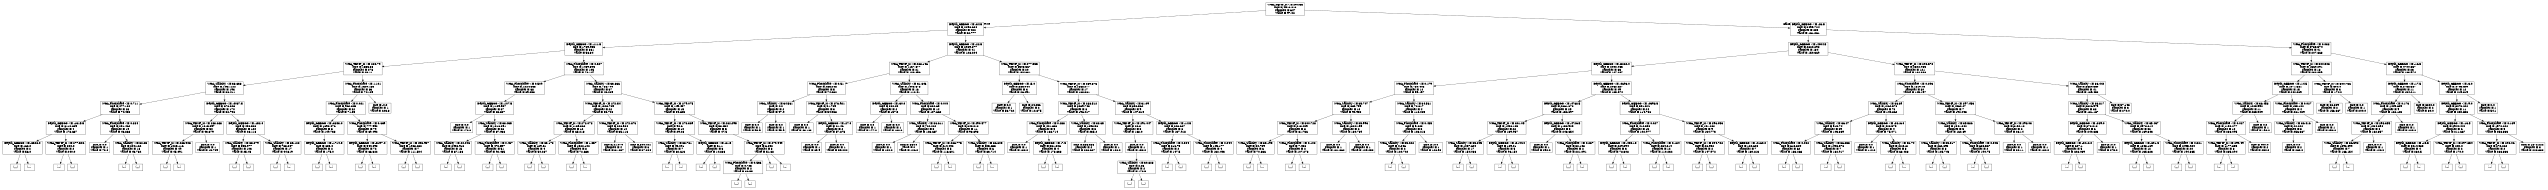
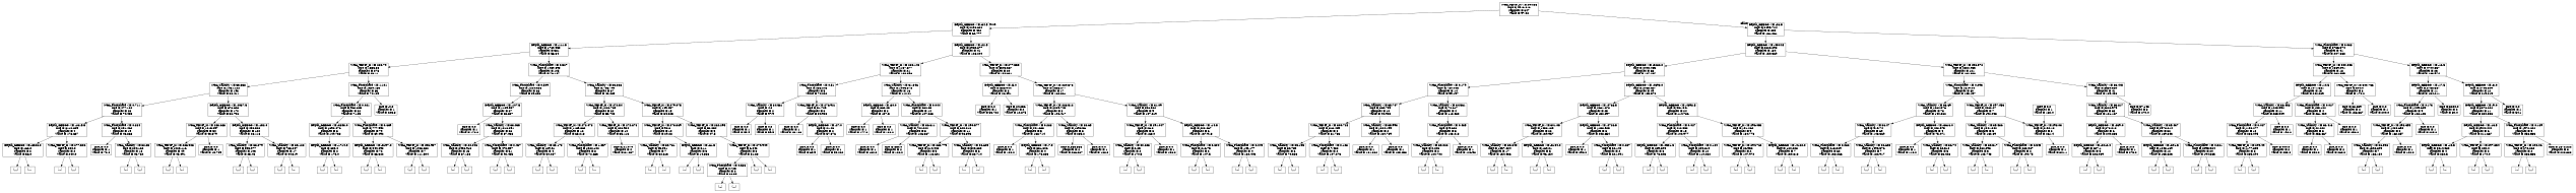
  digraph {
    node [shape=box]
    n1 [label="WOA_TEMP_K <= 294.36\nmse = 4916.016\nsamples = 647\nvalue = 97.02"]
    n2 [label="Depth_GEBCO <= -34.5\nmse = 2298.604\nsamples = 422\nvalue = 62.777"]
    n3 [label="Depth_GEBCO <= -26.5\nmse = 3499.724\nsamples = 225\nvalue = 161.261"]
    n4 [label="Depth_GEBCO <= -111.5\nmse = 1769.955\nsamples = 381\nvalue = 56.34"]
    n5 [label="Depth_GEBCO <= -22.5\nmse = 2969.877\nsamples = 41\nvalue = 128.204"]
    n6 [label="Depth_GEBCO <= -4004.5\nmse = 2820.298\nsamples = 184\nvalue = 150.369"]
    n7 [label="WOA_Phosphate <= 0.038\nmse = 3735.574\nsamples = 41\nvalue = 207.668"]
    n8 [label="WOA_TEMP_K <= 288.79\nmse = 1655.58\nsamples = 276\nvalue = 48.11"]
    n9 [label="WOA_Phosphate <= 0.527\nmse = 1489.893\nsamples = 105\nvalue = 76.147"]
    n10 [label="WOA_TEMP_K <= 288.146\nmse = 1157.677\nsamples = 21\nvalue = 100.896"]
    n11 [label="WOA_TEMP_K <= 277.555\nmse = 3303.567\nsamples = 20\nvalue = 154.631"]
    n12 [label="WOA_Salinity <= 33.638\nmse = 1431.122\nsamples = 193\nvalue = 38.411"]
    n13 [label="WOA_Phosphate <= 1.101\nmse = 1329.185\nsamples = 83\nvalue = 74.109"]
    n14 [label="WOA_Phosphate <= 0.509\nmse = 1224.336\nsamples = 68\nvalue = 89.853"]
    n15 [label="WOA_Salinity <= 33.366\nmse = 756.799\nsamples = 37\nvalue = 46.089"]
    n16 [label="WOA_Phosphate <= 0.711\nmse = 4771.32\nsamples = 23\nvalue = 74.453"]
    n17 [label="Depth_GEBCO <= -4037.5\nmse = 676.823\nsamples = 170\nvalue = 32.796"]
    n18 [label="WOA_Phosphate <= 0.021\nmse = 962.325\nsamples = 82\nvalue = 71.55"]
    n19 [label="mse = -0.0\nsamples = 1\nvalue = 223.8"]
    n20 [label="Depth_GEBCO <= -1315.5\nmse = 8110.889\nsamples = 4\nvalue = 178.667"]
    n21 [label="WOA_Phosphate <= 0.884\nmse = 251.462\nsamples = 19\nvalue = 46.866"]
    n22 [label="WOA_TEMP_K <= 288.688\nmse = 1015.097\nsamples = 50\nvalue = 43.679"]
    n23 [label="Depth_GEBCO <= -152.0\nmse = 458.506\nsamples = 120\nvalue = 28.116"]
    n24 [label="Depth_GEBCO <= -3328.0\nmse = 162.0\nsamples = 2\nvalue = 56.0"]
    n25 [label="WOA_TEMP_K <= 277.506\nmse = 800.0\nsamples = 2\nvalue = 240.0"]
    n26 [label="mse = 0.0\nsamples = 1\nvalue = 70.0"]
    n27 [label="WOA_Salinity <= 32.65\nmse = 204.122\nsamples = 18\nvalue = 43.782"]
    n28 [label="(...)"]
    n29 [label="(...)"]
    n30 [label="(...)"]
    n31 [label="(...)"]
    n32 [label="(...)"]
    n33 [label="(...)"]
    n34 [label="WOA_TEMP_K <= 283.903\nmse = 1025.116\nsamples = 49\nvalue = 45.091"]
    n35 [label="mse = 0.0\nsamples = 1\nvalue = 15.789"]
    n36 [label="WOA_Salinity <= 33.879\nmse = 355.977\nsamples = 103\nvalue = 25.48"]
    n37 [label="WOA_Salinity <= 35.128\nmse = 783.647\nsamples = 17\nvalue = 44.319"]
    n38 [label="(...)"]
    n39 [label="(...)"]
    n40 [label="(...)"]
    n41 [label="(...)"]
    n42 [label="(...)"]
    n43 [label="(...)"]
    n44 [label="Depth_GEBCO <= -3843.0\nmse = 1693.476\nsamples = 3\nvalue = 149.733"]
    n45 [label="WOA_Phosphate <= 0.669\nmse = 777.992\nsamples = 79\nvalue = 69.492"]
    n46 [label="Depth_GEBCO <= -1714.5\nmse = 625.0\nsamples = 2\nvalue = 175.0"]
    n47 [label="Depth_GEBCO <= -5197.0\nmse = 544.898\nsamples = 72\nvalue = 66.322"]
    n48 [label="WOA_TEMP_K <= 293.937\nmse = 1968.282\nsamples = 7\nvalue = 111.504"]
    n49 [label="(...)"]
    n50 [label="(...)"]
    n51 [label="(...)"]
    n52 [label="(...)"]
    n53 [label="(...)"]
    n54 [label="(...)"]
    n55 [label="Depth_GEBCO <= -107.5\nmse = 1109.957\nsamples = 67\nvalue = 88.387"]
    n56 [label="WOA_TEMP_K <= 272.54\nmse = 1023.769\nsamples = 22\nvalue = 53.708"]
    n57 [label="WOA_TEMP_K <= 279.075\nmse = 149.457\nsamples = 15\nvalue = 34.825"]
    n58 [label="mse = 0.0\nsamples = 1\nvalue = 170.0"]
    n59 [label="WOA_Salinity <= 33.435\nmse = 1016.391\nsamples = 66\nvalue = 87.038"]
    n60 [label="WOA_Salinity <= 20.046\nmse = 2498.918\nsamples = 15\nvalue = 67.138"]
    n61 [label="WOA_Phosphate <= 0.467\nmse = 472.597\nsamples = 51\nvalue = 92.485"]
    n62 [label="(...)"]
    n63 [label="(...)"]
    n64 [label="(...)"]
    n65 [label="(...)"]
    n66 [label="WOA_TEMP_K <= 272.078\nmse = 1169.368\nsamples = 12\nvalue = 65.218"]
    n67 [label="WOA_TEMP_K <= 272.876\nmse = 228.904\nsamples = 10\nvalue = 35.116"]
    n68 [label="WOA_TEMP_K <= 273.369\nmse = 90.6\nsamples = 10\nvalue = 29.28"]
    n69 [label="WOA_TEMP_K <= 282.295\nmse = 53.054\nsamples = 5\nvalue = 47.5"]
    n70 [label="WOA_Salinity <= 33.178\nmse = 129.51\nsamples = 4\nvalue = 50.287"]
    n71 [label="WOA_Phosphate <= 1.357\nmse = 1522.102\nsamples = 8\nvalue = 72.683"]
    n72 [label="mse = 21.079\nsamples = 4\nvalue = 31.887"]
-   n73 [label="mse = 390.441\nsamples = 6\nvalue = 37.884"]
    n74 [label="(...)"]
    n75 [label="(...)"]
    n76 [label="(...)"]
    n77 [label="(...)"]
    n78 [label="WOA_Salinity <= 33.781\nmse = 45.091\nsamples = 7\nvalue = 32.613"]
    n79 [label="Depth_GEBCO <= -61.5\nmse = 31.1\nsamples = 3\nvalue = 14.838"]
    n80 [label="WOA_TEMP_K <= 279.949\nmse = 6.842\nsamples = 3\nvalue = 51.88"]
    n81 [label="(...)"]
    n82 [label="(...)"]
    n83 [label="(...)"]
    n84 [label="(...)"]
    n85 [label="WOA_Phosphate <= 0.536\nmse = 0.723\nsamples = 2\nvalue = 36.55"]
    n86 [label="(...)"]
    n87 [label="(...)"]
    n88 [label="(...)"]
    n89 [label="(...)"]
    n90 [label="WOA_Phosphate <= 0.51\nmse = 486.248\nsamples = 5\nvalue = 74.032"]
    n91 [label="WOA_Salinity <= 31.846\nmse = 1003.578\nsamples = 16\nvalue = 112.41"]
    n92 [label="Depth_GEBCO <= -5.0\nmse = 386.944\nsamples = 3\nvalue = 26.491"]
    n93 [label="WOA_TEMP_K <= 289.575\nmse = 1668.277\nsamples = 17\nvalue = 168.361"]
    n94 [label="WOA_Salinity <= 34.561\nmse = 4.0\nsamples = 2\nvalue = 97.9"]
    n95 [label="WOA_TEMP_K <= 276.921\nmse = 51.709\nsamples = 3\nvalue = 54.938"]
    n96 [label="Depth_GEBCO <= -30.0\nmse = 380.25\nsamples = 2\nvalue = 157.5"]
    n97 [label="WOA_Phosphate <= 0.044\nmse = 832.65\nsamples = 14\nvalue = 107.663"]
    n98 [label="mse = 0.0\nsamples = 1\nvalue = 95.9"]
    n99 [label="mse = 0.0\nsamples = 1\nvalue = 99.9"]
    n100 [label="mse = 0.0\nsamples = 1\nvalue = 43.183"]
    n101 [label="Depth_GEBCO <= -27.0\nmse = 21.46\nsamples = 2\nvalue = 57.876"]
    n102 [label="mse = 0.0\nsamples = 1\nvalue = 65.9"]
    n103 [label="mse = 0.0\nsamples = 1\nvalue = 55.202"]
    n104 [label="mse = 0.0\nsamples = 1\nvalue = 177.0"]
    n105 [label="mse = 0.0\nsamples = 1\nvalue = 138.0"]
    n106 [label="WOA_Salinity <= 36.611\nmse = 722.222\nsamples = 3\nvalue = 126.667"]
    n107 [label="WOA_TEMP_K <= 290.577\nmse = 640.018\nsamples = 11\nvalue = 98.893"]
    n108 [label="mse = 0.0\nsamples = 1\nvalue = 130.0"]
-   n109 [label="mse = 864.0\nvalue = 2\nvalue = 126.0"]
+   n109 [label="mse = 864.0\nsamples = 2\nvalue = 126.0"]
    n110 [label="WOA_TEMP_K <= 288.775\nmse = 214.442\nsamples = 5\nvalue = 116.601"]
    n111 [label="WOA_Salinity <= 36.605\nmse = 505.633\nsamples = 6\nvalue = 83.714"]
    n112 [label="(...)"]
    n113 [label="(...)"]
    n114 [label="(...)"]
    n115 [label="(...)"]
    n116 [label="mse = 0.0\nsamples = 1\nvalue = 53.722"]
    n117 [label="mse = 24.256\nsamples = 2\nvalue = 12.875"]
    n118 [label="WOA_TEMP_K <= 288.512\nmse = 2039.743\nsamples = 8\nvalue = 196.417"]
    n119 [label="WOA_Salinity <= 31.09\nmse = 356.562\nsamples = 9\nvalue = 147.319"]
    n120 [label="WOA_Phosphate <= 0.288\nmse = 441.633\nsamples = 5\nvalue = 168.714"]
    n121 [label="WOA_Salinity <= 33.65\nmse = 1698.56\nsamples = 3\nvalue = 235.2"]
    n122 [label="WOA_TEMP_K <= 291.047\nmse = 26.8\nsamples = 3\nvalue = 168.0"]
    n123 [label="Depth_GEBCO <= -14.5\nmse = 223.667\nsamples = 6\nvalue = 137.918"]
    n124 [label="mse = 0.0\nsamples = 1\nvalue = 138.0"]
    n125 [label="Depth_GEBCO <= -7.5\nmse = 331.806\nsamples = 4\nvalue = 173.833"]
    n126 [label="mse = 355.556\nsamples = 2\nvalue = 266.667"]
    n127 [label="mse = 0.0\nsamples = 1\nvalue = 188.0"]
    n128 [label="(...)"]
    n129 [label="(...)"]
    n130 [label="WOA_Salinity <= 30.823\nmse = 2.25\nsamples = 2\nvalue = 170.5"]
    n131 [label="mse = 0.0\nsamples = 1\nvalue = 158.0"]
    n132 [label="WOA_Phosphate <= 0.304\nmse = 216.75\nsamples = 2\nvalue = 147.5"]
    n133 [label="WOA_Phosphate <= 0.044\nmse = 145.177\nsamples = 4\nvalue = 132.443"]
    n134 [label="(...)"]
    n135 [label="(...)"]
    n136 [label="(...)"]
    n137 [label="(...)"]
    n138 [label="(...)"]
    n139 [label="(...)"]
    n140 [label="Depth_GEBCO <= -5282.0\nmse = 2002.085\nsamples = 63\nvalue = 127.207"]
    n141 [label="WOA_TEMP_K <= 298.572\nmse = 2822.983\nsamples = 121\nvalue = 162.308"]
    n142 [label="WOA_TEMP_K <= 300.503\nmse = 1569.291\nsamples = 18\nvalue = 232.059"]
    n143 [label="Depth_GEBCO <= -16.5\nmse = 4700.657\nsamples = 23\nvalue = 183.974"]
    n144 [label="WOA_Phosphate <= 0.179\nmse = 780.446\nsamples = 14\nvalue = 99.197"]
    n145 [label="Depth_GEBCO <= -4693.0\nmse = 2062.627\nsamples = 49\nvalue = 135.574"]
    n146 [label="WOA_Phosphate <= 0.293\nmse = 1519.44\nsamples = 80\nvalue = 145.197"]
    n147 [label="WOA_Salinity <= 36.442\nmse = 3689.569\nsamples = 41\nvalue = 189.458"]
    n148 [label="WOA_Salinity <= 35.747\nmse = 865.759\nsamples = 10\nvalue = 90.933"]
    n149 [label="WOA_Salinity <= 34.561\nmse = 72.617\nsamples = 4\nvalue = 118.085"]
    n150 [label="Depth_GEBCO <= -4768.5\nmse = 2661.678\nsamples = 25\nvalue = 152.897"]
    n151 [label="Depth_GEBCO <= -4398.5\nmse = 551.541\nsamples = 24\nvalue = 114.786"]
    n152 [label="WOA_TEMP_K <= 300.728\nmse = 313.409\nsamples = 8\nvalue = 81.736"]
    n153 [label="WOA_Salinity <= 35.993\nmse = 1304.199\nsamples = 2\nvalue = 130.789"]
    n154 [label="WOA_Phosphate <= 0.485\nmse = 9.608\nsamples = 3\nvalue = 123.213"]
    n155 [label="WOA_Salinity <= 35.195\nmse = 30.739\nsamples = 6\nvalue = 70.386"]
    n156 [label="WOA_Phosphate <= 0.108\nmse = 7.438\nsamples = 2\nvalue = 107.273"]
    n157 [label="mse = 0.0\nsamples = 1\nvalue = 181.862"]
    n158 [label="mse = 0.0\nsamples = 1\nvalue = 105.253"]
    n159 [label="(...)"]
    n160 [label="(...)"]
    n161 [label="(...)"]
    n162 [label="(...)"]
    n163 [label="WOA_Salinity <= 35.022\nmse = 0.246\nsamples = 2\nvalue = 120.702"]
    n164 [label="mse = -0.0\nsamples = 1\nvalue = 126.98"]
    n165 [label="(...)"]
    n166 [label="(...)"]
    n167 [label="WOA_TEMP_K <= 301.05\nmse = 1458.185\nsamples = 22\nvalue = 139.957"]
    n168 [label="Depth_GEBCO <= -4726.5\nmse = 1158.925\nsamples = 3\nvalue = 248.654"]
    n169 [label="WOA_Phosphate <= 0.027\nmse = 412.558\nsamples = 15\nvalue = 102.977"]
    n170 [label="WOA_TEMP_K <= 296.053\nmse = 151.262\nsamples = 9\nvalue = 134.773"]
    n171 [label="WOA_Salinity <= 35.845\nmse = 1057.604\nsamples = 17\nvalue = 154.036"]
    n172 [label="Depth_GEBCO <= -5144.0\nmse = 169.01\nsamples = 5\nvalue = 96.154"]
    n173 [label="mse = 0.0\nsamples = 1\nvalue = 290.0"]
    n174 [label="WOA_Phosphate <= 0.237\nmse = 32.148\nsamples = 2\nvalue = 221.091"]
    n175 [label="(...)"]
    n176 [label="(...)"]
    n177 [label="(...)"]
    n178 [label="(...)"]
    n179 [label="(...)"]
    n180 [label="(...)"]
    n181 [label="Depth_GEBCO <= -4531.5\nmse = 229.394\nsamples = 3\nvalue = 78.308"]
    n182 [label="WOA_Phosphate <= 0.184\nmse = 234.814\nsamples = 12\nvalue = 110.232"]
    n183 [label="WOA_TEMP_K <= 294.722\nmse = 26.952\nsamples = 2\nvalue = 147.972"]
    n184 [label="Depth_GEBCO <= -4160.0\nmse = 120.608\nsamples = 7\nvalue = 130.813"]
    n185 [label="(...)"]
    n186 [label="(...)"]
    n187 [label="(...)"]
    n188 [label="(...)"]
    n189 [label="(...)"]
    n190 [label="(...)"]
    n191 [label="(...)"]
    n192 [label="(...)"]
    n193 [label="WOA_Salinity <= 36.69\nmse = 1062.576\nsamples = 73\nvalue = 140.862"]
    n194 [label="WOA_TEMP_K <= 297.453\nmse = 4062.27\nsamples = 7\nvalue = 192.443"]
    n195 [label="WOA_Salinity <= 33.817\nmse = 3326.979\nsamples = 38\nvalue = 181.167"]
    n196 [label="mse = 57.143\nsamples = 3\nvalue = 270.0"]
    n197 [label="WOA_Salinity <= 36.47\nmse = 915.74\nsamples = 69\nvalue = 143.369"]
    n198 [label="Depth_GEBCO <= -3616.0\nmse = 423.575\nsamples = 4\nvalue = 75.071"]
    n199 [label="WOA_Salinity <= 35.586\nmse = 1541.042\nsamples = 5\nvalue = 162.89"]
    n200 [label="WOA_TEMP_K <= 298.03\nmse = 3152.18\nsamples = 2\nvalue = 261.4"]
    n201 [label="WOA_Phosphate <= 0.082\nmse = 613.329\nsamples = 62\nvalue = 138.266"]
    n202 [label="WOA_Salinity <= 36.653\nmse = 1493.576\nsamples = 7\nvalue = 182.917"]
    n203 [label="mse = 0.0\nsamples = 1\nvalue = 110.0"]
    n204 [label="WOA_Salinity <= 36.74\nmse = 22.518\nsamples = 3\nvalue = 63.428"]
    n205 [label="(...)"]
    n206 [label="(...)"]
    n207 [label="(...)"]
    n208 [label="(...)"]
    n209 [label="(...)"]
    n210 [label="(...)"]
    n211 [label="WOA_Salinity <= 35.517\nmse = 262.893\nsamples = 3\nvalue = 125.743"]
    n212 [label="WOA_Phosphate <= 0.543\nmse = 688.567\nsamples = 2\nvalue = 190.75"]
    n213 [label="mse = 0.0\nsamples = 1\nvalue = 301.1"]
    n214 [label="mse = 0.0\nsamples = 1\nvalue = 182.0"]
    n215 [label="(...)"]
    n216 [label="(...)"]
    n217 [label="(...)"]
    n218 [label="(...)"]
    n219 [label="Depth_GEBCO <= -369.0\nmse = 878.018\nsamples = 6\nvalue = 240.883"]
    n220 [label="WOA_Salinity <= 35.437\nmse = 2978.614\nsamples = 32\nvalue = 169.643"]
    n221 [label="Depth_GEBCO <= -2012.0\nmse = 607.1\nsamples = 5\nvalue = 228.089"]
    n222 [label="mse = -0.0\nsamples = 1\nvalue = 275.0"]
    n223 [label="Depth_GEBCO <= -391.5\nmse = 1643.169\nsamples = 12\nvalue = 135.623"]
    n224 [label="WOA_Phosphate <= 0.321\nmse = 2495.924\nsamples = 20\nvalue = 194.385"]
    n225 [label="(...)"]
    n226 [label="(...)"]
    n227 [label="(...)"]
    n228 [label="(...)"]
    n229 [label="(...)"]
    n230 [label="(...)"]
    n231 [label="Depth_GEBCO <= -14.5\nmse = 1071.581\nsamples = 15\nvalue = 242.069"]
    n232 [label="WOA_TEMP_K <= 300.736\nmse = 504.0\nsamples = 3\nvalue = 174.0"]
    n233 [label="Depth_GEBCO <= -17.5\nmse = 2758.587\nsamples = 11\nvalue = 154.211"]
    n234 [label="Depth_GEBCO <= -3.0\nmse = 4705.649\nsamples = 12\nvalue = 219.319"]
    n235 [label="WOA_Salinity <= 36.458\nmse = 1205.992\nsamples = 11\nvalue = 235.909"]
    n236 [label="WOA_Phosphate <= 0.027\nmse = 155.102\nsamples = 4\nvalue = 261.429"]
    n237 [label="mse = 88.889\nsamples = 2\nvalue = 156.667"]
    n238 [label="mse = 0.0\nsamples = 1\nvalue = 200.0"]
    n239 [label="WOA_Phosphate <= 0.027\nmse = 1158.277\nsamples = 10\nvalue = 238.095"]
    n240 [label="mse = 0.0\nsamples = 1\nvalue = 190.0"]
    n241 [label="WOA_Salinity <= 36.416\nmse = 22.222\nsamples = 3\nvalue = 256.667"]
    n242 [label="mse = 0.0\nsamples = 1\nvalue = 290.0"]
    n243 [label="WOA_TEMP_K <= 299.49\nmse = 1177.855\nsamples = 8\nvalue = 235.294"]
    n244 [label="mse = 900.0\nsamples = 2\nvalue = 250.0"]
    n245 [label="(...)"]
    n246 [label="(...)"]
+   n247 [label="mse = 0.0\nsamples = 1\nvalue = 250.0"]
    n248 [label="mse = 0.0\nsamples = 2\nvalue = 260.0"]
    n249 [label="WOA_Phosphate <= 0.173\nmse = 1449.609\nsamples = 9\nvalue = 168.125"]
    n250 [label="mse = 3200.0\nsamples = 2\nvalue = 80.0"]
    n251 [label="Depth_GEBCO <= -9.0\nmse = 3078.222\nsamples = 11\nvalue = 230.333"]
    n252 [label="mse = 0.0\nsamples = 1\nvalue = 54.1"]
    n253 [label="WOA_TEMP_K <= 298.355\nmse = 1434.694\nsamples = 8\nvalue = 162.857"]
    n254 [label="mse = 0.0\nsamples = 1\nvalue = 205.0"]
    n255 [label="WOA_Salinity <= 36.598\nmse = 1392.899\nsamples = 7\nvalue = 166.154"]
    n256 [label="mse = 0.0\nsamples = 1\nvalue = 120.0"]
    n257 [label="(...)"]
    n258 [label="(...)"]
    n259 [label="Depth_GEBCO <= -13.5\nmse = 2944.444\nsamples = 6\nvalue = 211.667"]
    n260 [label="WOA_Phosphate <= 0.169\nmse = 1972.222\nsamples = 5\nvalue = 258.333"]
    n261 [label="Depth_GEBCO <= -15.5\nmse = 3014.583\nsamples = 4\nvalue = 232.5"]
    n262 [label="WOA_TEMP_K <= 297.854\nmse = 200.0\nsamples = 2\nvalue = 170.0"]
    n263 [label="WOA_TEMP_K <= 298.06\nmse = 272.222\nsamples = 2\nvalue = 288.333"]
    n264 [label="mse = 1872.222\nsamples = 3\nvalue = 228.333"]
    n265 [label="(...)"]
    n266 [label="(...)"]
    n267 [label="(...)"]
    n268 [label="(...)"]
    n269 [label="(...)"]
    n270 [label="(...)"]
    n1 -> n2 [headlabel=True labelangle=45 labeldistance=2.5]
    n1 -> n3 [headlabel=False labelangle=-45 labeldistance=2.5]
    n2 -> n4
    n2 -> n5
    n3 -> n6
    n3 -> n7
    n4 -> n8
    n4 -> n9
    n5 -> n10
    n5 -> n11
    n6 -> n140
    n6 -> n141
    n7 -> n142
    n7 -> n143
    n8 -> n12
    n8 -> n13
    n9 -> n14
    n9 -> n15
    n10 -> n90
    n10 -> n91
    n11 -> n92
    n11 -> n93
    n12 -> n16
    n12 -> n17
    n13 -> n18
    n13 -> n19
    n14 -> n55
    n15 -> n56
    n15 -> n57
    n16 -> n20
    n16 -> n21
    n17 -> n22
    n17 -> n23
    n18 -> n44
    n18 -> n45
    n20 -> n24
    n20 -> n25
    n21 -> n26
    n21 -> n27
    n22 -> n34
    n22 -> n35
    n23 -> n36
    n23 -> n37
    n24 -> n28
    n24 -> n29
    n25 -> n30
    n25 -> n31
    n27 -> n32
    n27 -> n33
    n34 -> n38
    n34 -> n39
    n36 -> n40
    n36 -> n41
    n37 -> n42
    n37 -> n43
    n44 -> n46
    n45 -> n47
    n45 -> n48
    n46 -> n49
    n46 -> n50
    n47 -> n51
    n47 -> n52
    n48 -> n53
    n48 -> n54
    n55 -> n58
    n55 -> n59
    n56 -> n66
    n56 -> n67
    n57 -> n68
    n57 -> n69
    n59 -> n60
    n59 -> n61
    n60 -> n62
    n60 -> n63
    n61 -> n64
    n61 -> n65
    n66 -> n70
    n66 -> n71
    n67 -> n72
-   n67 -> n73
    n68 -> n78
    n68 -> n79
    n69 -> n80
    n70 -> n74
    n70 -> n75
    n71 -> n76
    n71 -> n77
    n78 -> n81
    n78 -> n82
    n79 -> n83
    n79 -> n84
    n80 -> n85
    n80 -> n86
    n80 -> n87
    n85 -> n88
    n85 -> n89
    n90 -> n94
    n90 -> n95
    n91 -> n96
    n91 -> n97
    n92 -> n116
    n92 -> n117
    n93 -> n118
    n93 -> n119
    n94 -> n98
    n94 -> n99
    n95 -> n100
    n95 -> n101
    n96 -> n104
    n96 -> n105
    n97 -> n106
    n97 -> n107
    n101 -> n102
    n101 -> n103
    n106 -> n108
    n106 -> n109
    n107 -> n110
    n107 -> n111
    n110 -> n112
    n110 -> n113
    n111 -> n114
    n111 -> n115
    n118 -> n120
    n118 -> n121
    n119 -> n122
    n119 -> n123
    n120 -> n124
    n120 -> n125
    n121 -> n126
    n121 -> n127
-   n131 -> n130
+   n122 -> n130
    n122 -> n131
    n123 -> n132
    n123 -> n133
    n125 -> n128
    n125 -> n129
    n130 -> n134
    n130 -> n135
    n132 -> n136
    n132 -> n137
    n133 -> n138
    n133 -> n139
    n140 -> n144
    n140 -> n145
    n141 -> n146
    n141 -> n147
    n142 -> n231
    n142 -> n232
    n143 -> n233
    n143 -> n234
    n144 -> n148
    n144 -> n149
    n145 -> n150
    n145 -> n151
    n146 -> n193
    n146 -> n194
    n147 -> n195
    n147 -> n196
    n148 -> n152
    n148 -> n153
    n149 -> n154
    n150 -> n167
    n150 -> n168
    n151 -> n169
    n151 -> n170
    n152 -> n155
    n152 -> n156
    n153 -> n157
    n153 -> n158
    n154 -> n163
    n154 -> n164
    n155 -> n159
    n155 -> n160
    n156 -> n161
    n156 -> n162
    n163 -> n165
    n163 -> n166
    n167 -> n171
    n167 -> n172
    n168 -> n173
    n168 -> n174
    n169 -> n181
    n169 -> n182
    n170 -> n183
    n170 -> n184
    n171 -> n175
    n171 -> n176
    n172 -> n177
    n172 -> n178
    n174 -> n179
    n174 -> n180
    n181 -> n185
    n181 -> n186
    n182 -> n187
    n182 -> n188
    n183 -> n189
    n183 -> n190
    n184 -> n191
    n184 -> n192
    n193 -> n197
    n193 -> n198
    n194 -> n199
    n194 -> n200
    n195 -> n219
    n195 -> n220
    n197 -> n201
    n197 -> n202
    n198 -> n203
    n198 -> n204
    n199 -> n211
    n199 -> n212
    n200 -> n213
-   n200 -> n214
+   n214 -> n200
    n201 -> n205
    n201 -> n206
    n202 -> n207
    n202 -> n208
    n204 -> n209
    n204 -> n210
    n211 -> n215
    n211 -> n216
    n212 -> n217
    n212 -> n218
    n219 -> n221
    n219 -> n222
    n220 -> n223
    n220 -> n224
    n221 -> n225
    n221 -> n226
    n223 -> n227
    n223 -> n228
    n224 -> n229
    n224 -> n230
    n231 -> n235
    n231 -> n236
    n232 -> n237
    n232 -> n238
    n233 -> n249
    n233 -> n250
    n234 -> n251
    n234 -> n252
    n235 -> n239
    n235 -> n240
    n236 -> n241
    n236 -> n242
    n239 -> n243
    n239 -> n244
+   n241 -> n247
    n241 -> n248
    n243 -> n245
    n243 -> n246
    n249 -> n253
    n249 -> n254
    n251 -> n259
    n251 -> n260
    n253 -> n255
    n253 -> n256
    n255 -> n257
    n255 -> n258
    n259 -> n261
    n259 -> n262
    n260 -> n263
    n260 -> n264
    n261 -> n265
    n261 -> n266
    n262 -> n267
    n262 -> n268
    n263 -> n269
    n263 -> n270
  }
